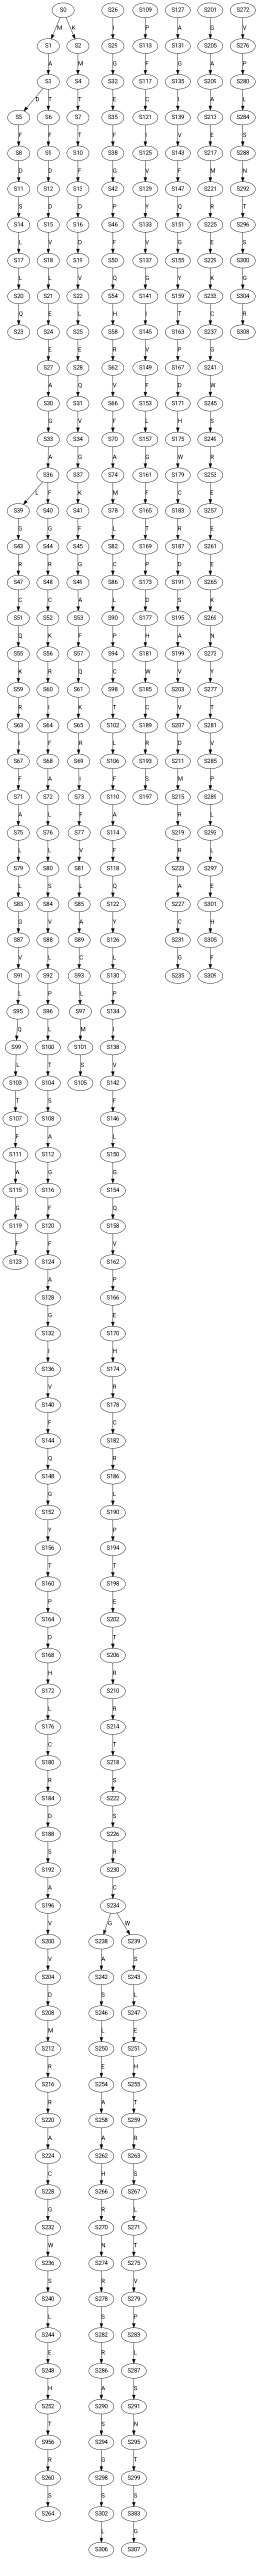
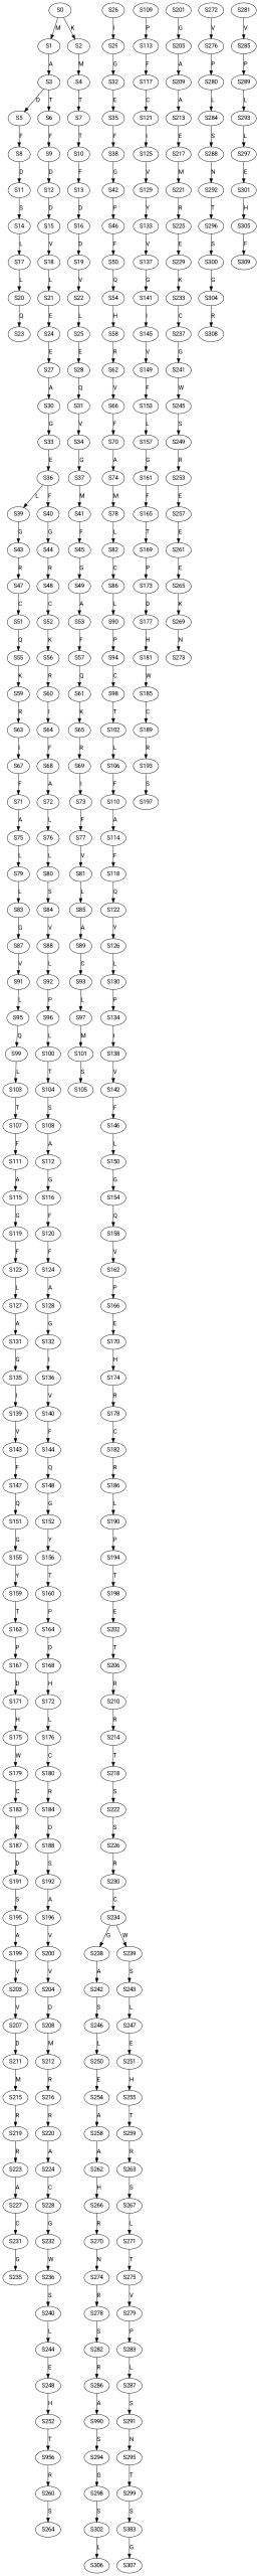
  strict digraph {
    fontname=Roboto
    node [fontname=Roboto]
    edge [fontname=Roboto]
    S0
    S1
    S2
    S3
    S4
    S5
    S6
    S7
    S8
    S9
    S10
    S11
    S12
    S13
    S14
    S15
    S16
    S17
    S18
    S19
    S20
    S21
    S22
    S23
    S24
    S25
    S27
    S28
    S26
    S29
    S30
    S31
    S32
    S33
    S34
    S35
    S36
    S37
    S38
    S39
    S40
    S41
    S42
    S43
    S44
    S45
    S46
    S47
    S48
    S49
    S50
    S51
    S52
    S53
    S54
    S55
    S56
    S57
    S58
    S59
    S60
    S61
    S62
    S63
    S64
    S65
    S66
    S67
    S68
    S69
    S70
    S71
    S72
    S73
    S74
    S75
    S76
    S77
    S78
    S79
    S80
    S81
    S82
    S83
    S84
    S85
    S86
    S87
    S88
    S89
    S90
    S91
    S92
    S93
    S94
    S95
    S96
    S97
    S98
    S99
    S100
    S101
    S102
    S103
    S104
    S105
    S106
    S107
    S108
    S110
    S111
    S112
    S109
    S113
    S114
    S115
    S116
    S117
    S118
    S119
    S120
    S121
    S122
    S123
    S124
    S125
    S126
    S127
    S128
    S129
    S130
    S131
    S132
    S133
    S134
    S135
    S136
    S137
    S138
    S139
    S140
    S141
    S142
    S143
    S144
    S145
    S146
    S147
    S148
    S149
    S150
    S151
    S152
    S153
    S154
    S155
    S156
    S157
    S158
    S159
    S160
    S161
    S162
    S163
    S164
    S165
    S166
    S167
    S168
    S169
    S170
    S171
    S172
    S173
    S174
    S175
    S176
    S177
    S178
    S179
    S180
    S181
    S182
    S183
    S184
    S185
    S186
    S187
    S188
    S189
    S190
    S191
    S192
    S193
    S194
    S195
    S196
    S197
    S198
    S199
    S200
    S202
    S203
    S204
    S201
    S205
    S206
    S207
    S208
    S209
    S210
    S211
    S212
    S213
    S214
    S215
    S216
    S217
    S218
    S219
    S220
    S221
    S222
    S223
    S224
    S225
    S226
    S227
    S228
    S229
    S230
    S231
    S232
    S233
    S234
    S235
    S236
    S237
    S238
    S239
    S240
    S241
    S242
    S243
    S244
    S245
    S246
    S247
    S248
    S249
    S250
    S251
    S252
    S253
    S254
    S255
    n257 [label=S956]
    S257
    S258
    S259
    S260
    S261
    S262
    S263
    S264
    S265
    S266
    S267
    S269
    S270
    S271
    S273
    S274
    S275
    S272
    S276
-   S277
    S278
    S279
    S280
    S281
    S282
    S283
    S284
    S285
    S286
    S287
    S288
    S289
-   S290
+   S290 [label=S990]
    S291
    S292
    S293
    S294
    S295
    S296
    S297
    S298
    S299
    S300
    S301
    S302
    n303 [label=S383]
    S304
    S305
    S306
    S307
    S308
    S309
    S0 -> S1 [label=M]
    S0 -> S2 [label=K]
    S1 -> S3 [label=A]
    S2 -> S4 [label=M]
    S3 -> S5 [label=D]
    S3 -> S6 [label=T]
    S4 -> S7 [label=T]
    S5 -> S8 [label=F]
    S6 -> S9 [label=F]
    S7 -> S10 [label=T]
    S8 -> S11 [label=D]
    S9 -> S12 [label=D]
    S10 -> S13 [label=F]
    S11 -> S14 [label=S]
    S12 -> S15 [label=D]
    S13 -> S16 [label=D]
    S14 -> S17 [label=L]
    S15 -> S18 [label=V]
    S16 -> S19 [label=D]
    S17 -> S20 [label=L]
    S18 -> S21 [label=L]
    S19 -> S22 [label=V]
    S20 -> S23 [label=Q]
    S21 -> S24 [label=E]
    S22 -> S25 [label=L]
    S24 -> S27 [label=E]
    S25 -> S28 [label=E]
    S27 -> S30 [label=A]
    S28 -> S31 [label=Q]
    S26 -> S29 [label=I]
    S29 -> S32 [label=G]
    S30 -> S33 [label=G]
    S31 -> S34 [label=V]
    S32 -> S35 [label=E]
-   S33 -> S36 [label=A]
+   S33 -> S36 [label=E]
    S34 -> S37 [label=G]
    S35 -> S38 [label=F]
    S36 -> S39 [label=L]
    S36 -> S40 [label=F]
-   S37 -> S41 [label=K]
+   S37 -> S41 [label=M]
    S38 -> S42 [label=G]
    S39 -> S43 [label=G]
    S40 -> S44 [label=G]
    S41 -> S45 [label=F]
    S42 -> S46 [label=P]
    S43 -> S47 [label=R]
    S44 -> S48 [label=R]
    S45 -> S49 [label=G]
    S46 -> S50 [label=F]
    S47 -> S51 [label=C]
    S48 -> S52 [label=C]
    S49 -> S53 [label=A]
    S50 -> S54 [label=Q]
    S51 -> S55 [label=Q]
    S52 -> S56 [label=K]
    S53 -> S57 [label=F]
    S54 -> S58 [label=H]
    S55 -> S59 [label=K]
    S56 -> S60 [label=R]
    S57 -> S61 [label=Q]
    S58 -> S62 [label=R]
    S59 -> S63 [label=R]
    S60 -> S64 [label=I]
    S61 -> S65 [label=K]
    S62 -> S66 [label=V]
    S63 -> S67 [label=I]
    S64 -> S68 [label=F]
    S65 -> S69 [label=R]
    S66 -> S70 [label=F]
    S67 -> S71 [label=F]
    S68 -> S72 [label=A]
    S69 -> S73 [label=I]
    S70 -> S74 [label=A]
    S71 -> S75 [label=A]
    S72 -> S76 [label=L]
    S73 -> S77 [label=F]
    S74 -> S78 [label=M]
    S75 -> S79 [label=L]
    S76 -> S80 [label=L]
    S77 -> S81 [label=V]
    S78 -> S82 [label=L]
    S79 -> S83 [label=L]
    S80 -> S84 [label=S]
    S81 -> S85 [label=L]
    S82 -> S86 [label=C]
    S83 -> S87 [label=G]
    S84 -> S88 [label=V]
    S85 -> S89 [label=A]
    S86 -> S90 [label=L]
    S87 -> S91 [label=V]
    S88 -> S92 [label=L]
    S89 -> S93 [label=C]
    S90 -> S94 [label=P]
    S91 -> S95 [label=L]
    S92 -> S96 [label=P]
    S93 -> S97 [label=L]
    S94 -> S98 [label=C]
    S95 -> S99 [label=Q]
    S96 -> S100 [label=L]
    S97 -> S101 [label=M]
    S98 -> S102 [label=T]
    S99 -> S103 [label=L]
    S100 -> S104 [label=T]
    S101 -> S105 [label=S]
    S102 -> S106 [label=L]
    S103 -> S107 [label=T]
    S104 -> S108 [label=S]
    S106 -> S110 [label=F]
    S107 -> S111 [label=F]
    S108 -> S112 [label=A]
    S110 -> S114 [label=A]
    S111 -> S115 [label=A]
    S112 -> S116 [label=G]
    S109 -> S113 [label=P]
    S113 -> S117 [label=F]
    S114 -> S118 [label=F]
    S115 -> S119 [label=G]
    S116 -> S120 [label=F]
    S117 -> S121 [label=C]
    S118 -> S122 [label=Q]
    S119 -> S123 [label=F]
    S120 -> S124 [label=F]
    S121 -> S125 [label=I]
    S122 -> S126 [label=Y]
+   S123 -> S127 [label=L]
    S124 -> S128 [label=A]
    S125 -> S129 [label=V]
    S126 -> S130 [label=L]
    S127 -> S131 [label=A]
    S128 -> S132 [label=G]
    S129 -> S133 [label=Y]
    S130 -> S134 [label=P]
    S131 -> S135 [label=G]
    S132 -> S136 [label=I]
    S133 -> S137 [label=V]
    S134 -> S138 [label=I]
    S135 -> S139 [label=I]
    S136 -> S140 [label=V]
    S137 -> S141 [label=G]
    S138 -> S142 [label=V]
    S139 -> S143 [label=V]
    S140 -> S144 [label=F]
    S141 -> S145 [label=I]
    S142 -> S146 [label=F]
    S143 -> S147 [label=F]
    S144 -> S148 [label=Q]
    S145 -> S149 [label=V]
    S146 -> S150 [label=L]
    S147 -> S151 [label=Q]
    S148 -> S152 [label=G]
    S149 -> S153 [label=F]
    S150 -> S154 [label=G]
    S151 -> S155 [label=G]
    S152 -> S156 [label=Y]
    S153 -> S157 [label=L]
    S154 -> S158 [label=Q]
    S155 -> S159 [label=Y]
    S156 -> S160 [label=T]
    S157 -> S161 [label=G]
    S158 -> S162 [label=V]
    S159 -> S163 [label=T]
    S160 -> S164 [label=P]
    S161 -> S165 [label=F]
    S162 -> S166 [label=P]
    S163 -> S167 [label=P]
    S164 -> S168 [label=D]
    S165 -> S169 [label=T]
    S166 -> S170 [label=E]
    S167 -> S171 [label=D]
    S168 -> S172 [label=H]
    S169 -> S173 [label=P]
    S170 -> S174 [label=H]
    S171 -> S175 [label=H]
    S172 -> S176 [label=L]
    S173 -> S177 [label=D]
    S174 -> S178 [label=R]
    S175 -> S179 [label=W]
    S176 -> S180 [label=C]
    S177 -> S181 [label=H]
    S178 -> S182 [label=C]
    S179 -> S183 [label=C]
    S180 -> S184 [label=R]
    S181 -> S185 [label=W]
    S182 -> S186 [label=R]
    S183 -> S187 [label=R]
    S184 -> S188 [label=D]
    S185 -> S189 [label=C]
    S186 -> S190 [label=L]
    S187 -> S191 [label=D]
    S188 -> S192 [label=S]
    S189 -> S193 [label=R]
    S190 -> S194 [label=P]
    S191 -> S195 [label=S]
    S192 -> S196 [label=A]
    S193 -> S197 [label=S]
    S194 -> S198 [label=T]
    S195 -> S199 [label=A]
    S196 -> S200 [label=V]
    S198 -> S202 [label=E]
    S199 -> S203 [label=V]
    S200 -> S204 [label=V]
    S202 -> S206 [label=T]
    S203 -> S207 [label=V]
    S204 -> S208 [label=D]
    S201 -> S205 [label=G]
    S205 -> S209 [label=A]
    S206 -> S210 [label=R]
    S207 -> S211 [label=D]
    S208 -> S212 [label=M]
    S209 -> S213 [label=A]
    S210 -> S214 [label=R]
    S211 -> S215 [label=M]
    S212 -> S216 [label=R]
    S213 -> S217 [label=E]
    S214 -> S218 [label=T]
    S215 -> S219 [label=R]
    S216 -> S220 [label=R]
    S217 -> S221 [label=M]
    S218 -> S222 [label=S]
    S219 -> S223 [label=R]
    S220 -> S224 [label=A]
    S221 -> S225 [label=R]
    S222 -> S226 [label=S]
    S223 -> S227 [label=A]
    S224 -> S228 [label=C]
    S225 -> S229 [label=E]
    S226 -> S230 [label=R]
    S227 -> S231 [label=C]
    S228 -> S232 [label=G]
    S229 -> S233 [label=K]
    S230 -> S234 [label=C]
    S231 -> S235 [label=G]
    S232 -> S236 [label=W]
    S233 -> S237 [label=C]
    S234 -> S238 [label=G]
    S234 -> S239 [label=W]
    S236 -> S240 [label=S]
    S237 -> S241 [label=G]
    S238 -> S242 [label=A]
    S239 -> S243 [label=S]
    S240 -> S244 [label=L]
    S241 -> S245 [label=W]
    S242 -> S246 [label=S]
    S243 -> S247 [label=L]
    S244 -> S248 [label=E]
    S245 -> S249 [label=S]
    S246 -> S250 [label=L]
    S247 -> S251 [label=E]
    S248 -> S252 [label=H]
    S249 -> S253 [label=R]
    S250 -> S254 [label=E]
    S251 -> S255 [label=H]
    S252 -> n257 [label=T]
    S253 -> S257 [label=E]
    S254 -> S258 [label=A]
    S255 -> S259 [label=T]
    n257 -> S260 [label=R]
    S257 -> S261 [label=E]
    S258 -> S262 [label=A]
    S259 -> S263 [label=R]
    S260 -> S264 [label=S]
    S261 -> S265 [label=E]
    S262 -> S266 [label=H]
    S263 -> S267 [label=S]
    S265 -> S269 [label=K]
    S266 -> S270 [label=R]
    S267 -> S271 [label=L]
    S269 -> S273 [label=N]
    S270 -> S274 [label=N]
    S271 -> S275 [label=T]
-   S273 -> S277 [label=Y]
    S274 -> S278 [label=R]
    S275 -> S279 [label=V]
    S272 -> S276 [label=V]
    S276 -> S280 [label=P]
-   S277 -> S281 [label=T]
    S278 -> S282 [label=S]
    S279 -> S283 [label=P]
    S280 -> S284 [label=L]
    S281 -> S285 [label=V]
    S282 -> S286 [label=R]
    S283 -> S287 [label=L]
    S284 -> S288 [label=S]
    S285 -> S289 [label=P]
    S286 -> S290 [label=A]
    S287 -> S291 [label=S]
    S288 -> S292 [label=N]
    S289 -> S293 [label=L]
    S290 -> S294 [label=S]
    S291 -> S295 [label=N]
    S292 -> S296 [label=T]
    S293 -> S297 [label=L]
    S294 -> S298 [label=G]
    S295 -> S299 [label=T]
    S296 -> S300 [label=S]
    S297 -> S301 [label=E]
    S298 -> S302 [label=S]
    S299 -> n303 [label=S]
    S300 -> S304 [label=G]
    S301 -> S305 [label=H]
    S302 -> S306 [label=L]
    n303 -> S307 [label=G]
    S304 -> S308 [label=R]
    S305 -> S309 [label=F]
  }
